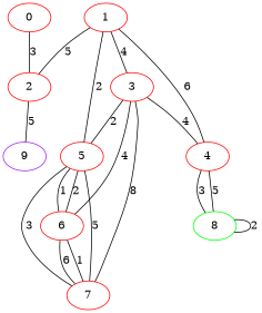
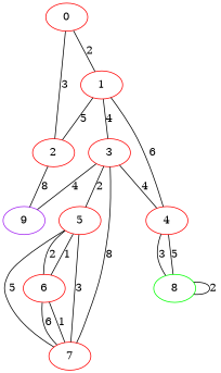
  graph {
    node [color=red weight=1]
    0
    1
    2
    3
    4
    9 [color=purple weight=4]
    5
    6
    7
    8 [color=green weight=2]
-   5 -- 1 [label=2]
+   0 -- 1 [label=2]
    0 -- 2 [label=3]
    1 -- 2 [label=5]
    1 -- 3 [label=4]
    1 -- 4 [label=6]
-   2 -- 9 [label=5]
+   2 -- 9 [label=8]
    3 -- 4 [label=4]
    3 -- 5 [label=2]
-   3 -- 6 [label=4]
+   3 -- 9 [label=4]
    3 -- 7 [label=8]
    4 -- 8 [label=3]
    4 -- 8 [label=5]
    5 -- 6 [label=1]
    5 -- 6 [label=2]
    5 -- 7 [label=5]
    5 -- 7 [label=3]
    6 -- 7 [label=6]
    6 -- 7 [label=1]
    8 -- 8 [label=2]
  }
